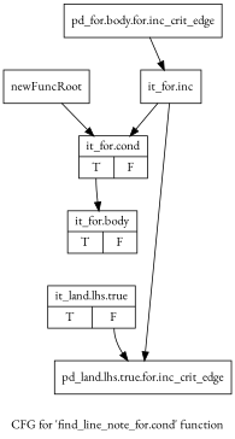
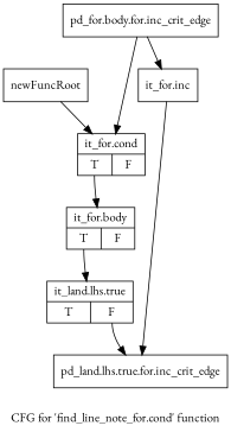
  digraph {
    fontname="EB Garamond"
    label="CFG for 'find_line_note_for.cond' function"
    node [fontname="EB Garamond" shape=record]
    edge [fontname="EB Garamond"]
    n1 [label="{newFuncRoot}"]
    n2 [label="{it_for.cond|{<s0>T|<s1>F}}"]
    n3 [label="{it_for.body|{<s0>T|<s1>F}}"]
    n4 [label="{it_land.lhs.true|{<s0>T|<s1>F}}"]
    n5 [label="{pd_land.lhs.true.for.inc_crit_edge}"]
    n6 [label="{pd_for.body.for.inc_crit_edge}"]
    n7 [label="{it_for.inc}"]
    n1 -> n2
    n2 -> n3 [tailport=s0]
+   n3 -> n4 [tailport=s0]
    n4 -> n5 [tailport=s1]
    n6 -> n7
-   n7 -> n2
+   n6 -> n2
    n7 -> n5
  }
